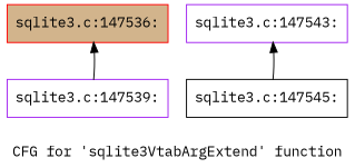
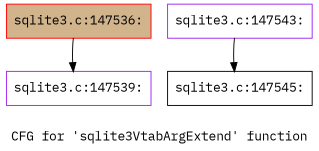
  digraph {
    fontname="IBM Plex Mono"
    label="CFG for 'sqlite3VtabArgExtend' function"
    node [color=purple fillcolor=white fontname="IBM Plex Mono" shape=record style=filled]
    edge [fontname="IBM Plex Mono"]
    n1 [color=red fillcolor=tan label="{sqlite3.c:147536:}"]
    n2 [label="{sqlite3.c:147539:}"]
    n3 [label="{sqlite3.c:147543:}"]
    n4 [color=black label="{sqlite3.c:147545:}"]
-   n2 -> n1
-   n4 -> n3
+   n1 -> n2
+   n3 -> n4
  }
